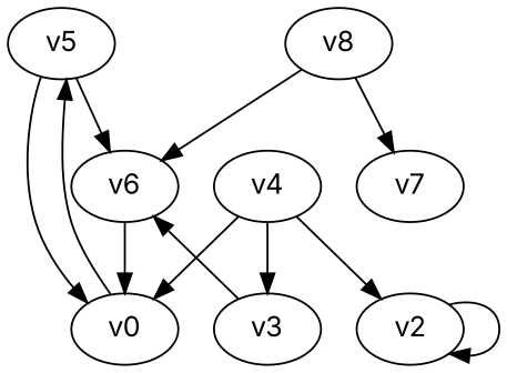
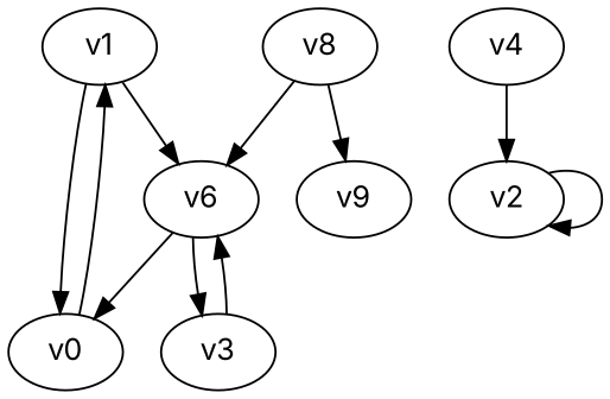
  digraph {
    fontname=Inter
    node [fontname=Inter player=0]
    edge [fontname=Inter]
-   v1 [label=v5]
+   v1
    v0 [player=1]
    v6
    v3 [player=1]
    v2
    v4
    v8 [player=1]
-   v7 [player=1]
+   v7 [player=1 label=v9]
    v1 -> v0
    v1 -> v6
    v0 -> v1 [constraint="t mod 3 == 2"]
    v6 -> v0
-   v4 -> v3
+   v6 -> v3
    v3 -> v6 [constraint="t < 10"]
    v2 -> v2
-   v4 -> v0
    v4 -> v2
    v8 -> v6
    v8 -> v7
  }
